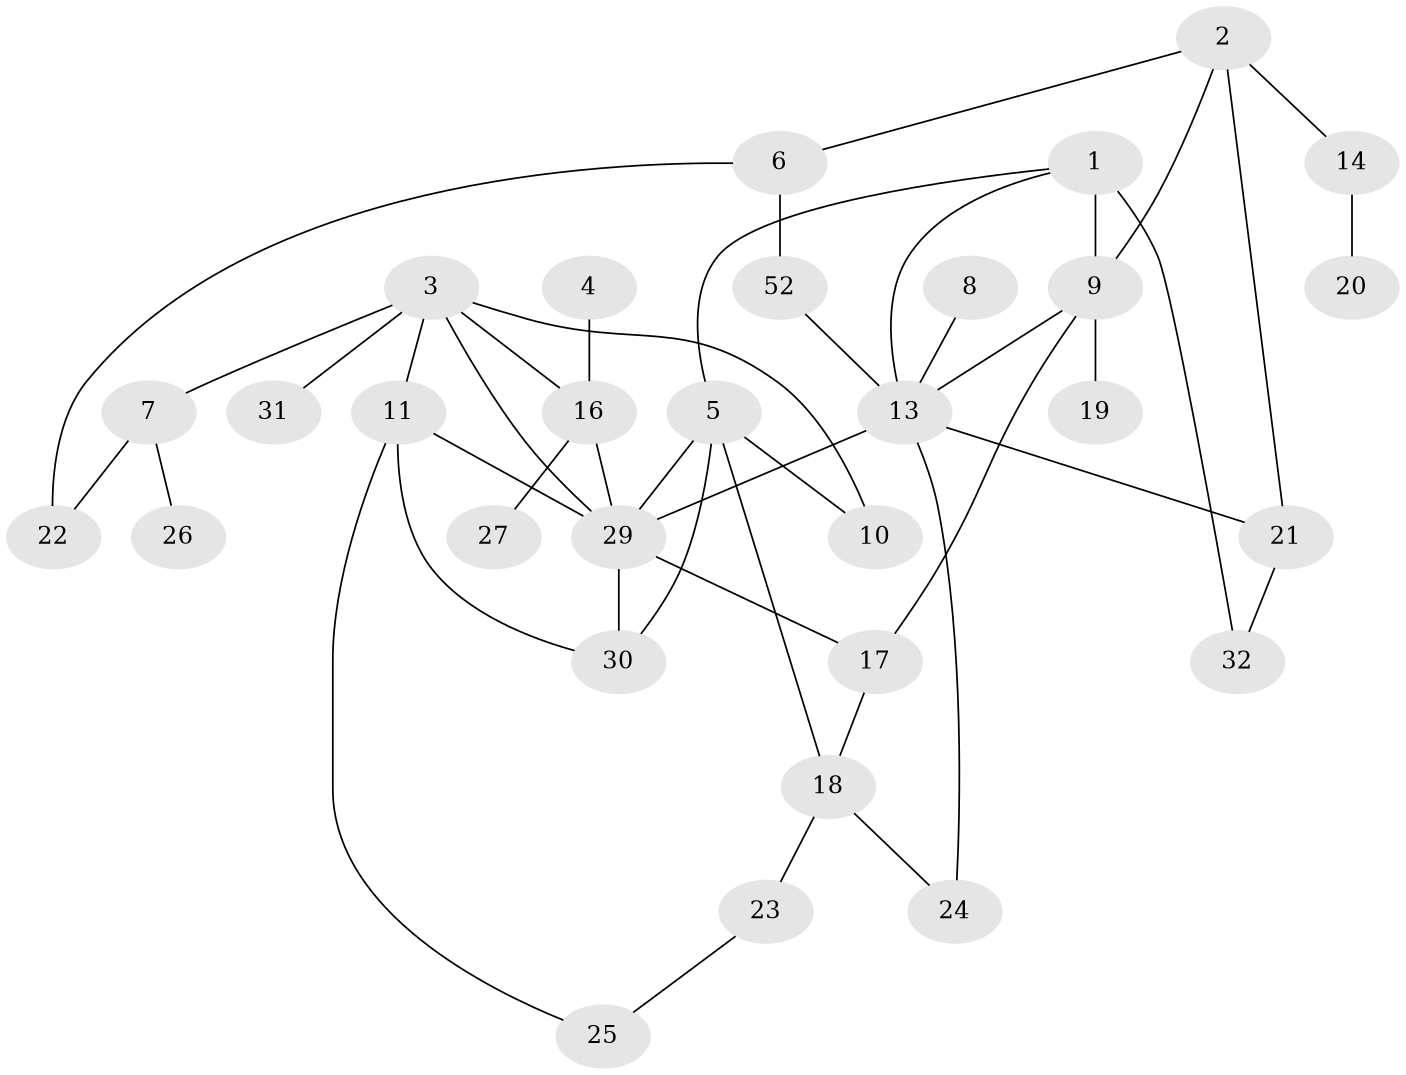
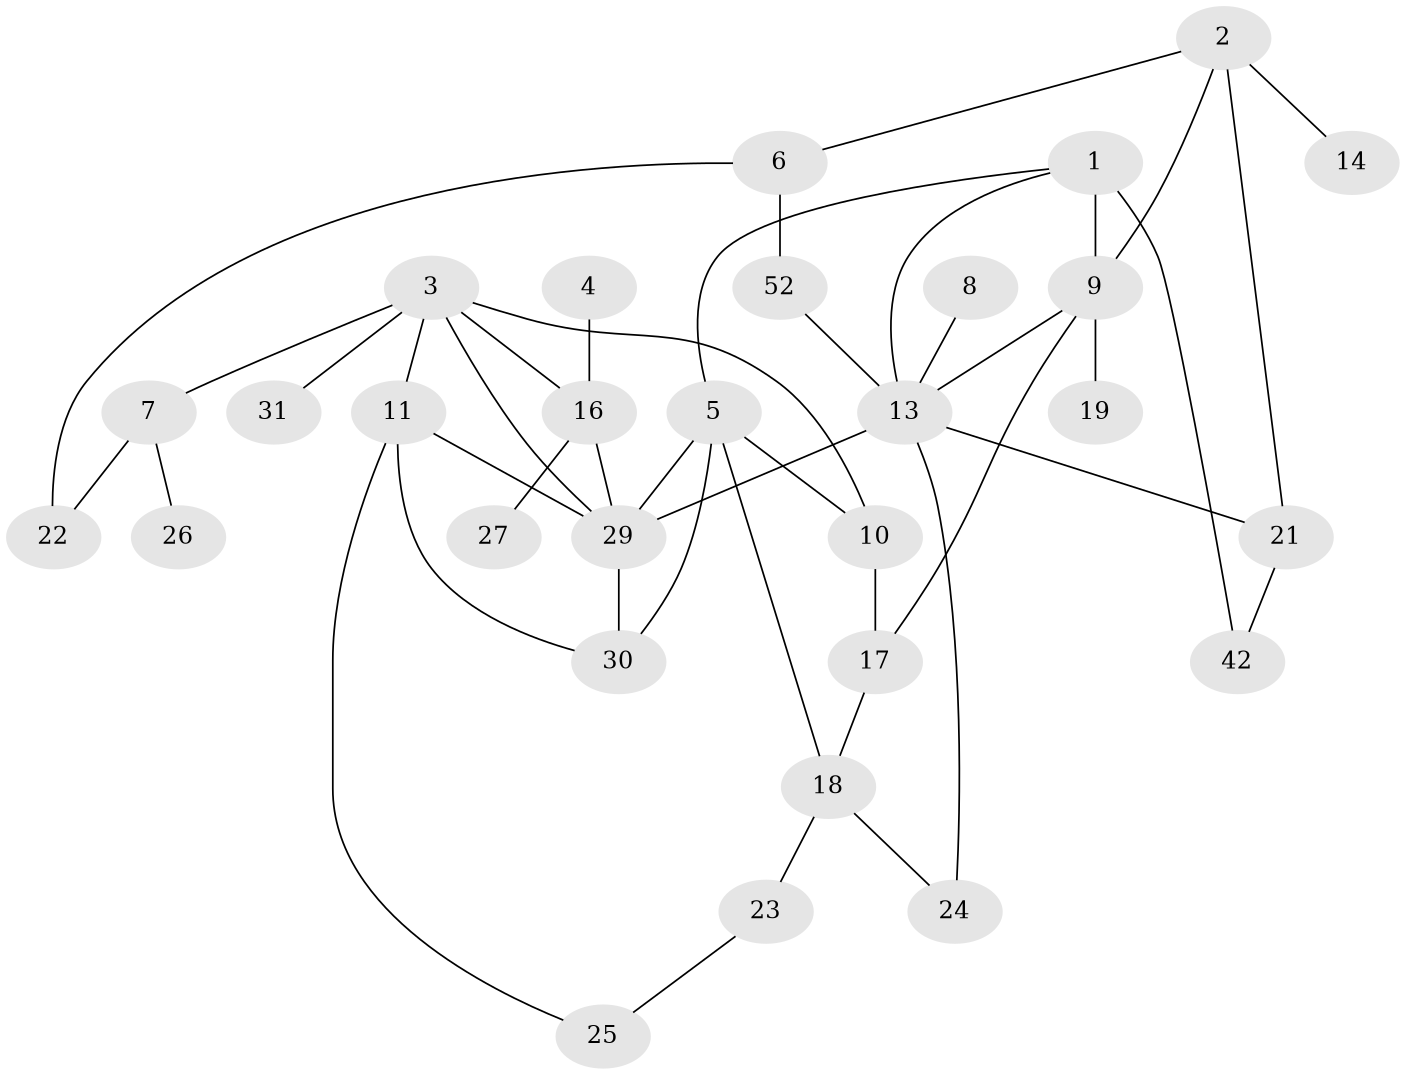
  graph {
    node [color=gray90 style=filled]
    edge [weight=1.0]
    1
    5
    9
    13
-   32
+   32 [label=42]
    10
    29
    18
    30
    17
    19
    21
    24
    2
    6
    14
    n17 [label=52]
    22
-   20
    3
    7
    11
    16
    31
    26
    25
    27
    4
    23
    8
    1 -- 5
    1 -- 9 [weight=2.0]
    1 -- 13
    1 -- 32
    5 -- 10
    5 -- 29
    5 -- 18
    5 -- 30
    9 -- 13
    9 -- 17
    9 -- 19
    13 -- 29
    13 -- 21
    13 -- 24
-   29 -- 17
+   10 -- 17
    29 -- 30
    18 -- 24
    18 -- 23
    17 -- 18
    21 -- 32
    2 -- 9
    2 -- 21
    2 -- 6
    2 -- 14
    6 -- n17
    6 -- 22
-   14 -- 20
    n17 -- 13
    3 -- 10
    3 -- 29
    3 -- 7
    3 -- 11
    3 -- 16
    3 -- 31
    7 -- 22
    7 -- 26
    11 -- 29
    11 -- 30
    11 -- 25
    16 -- 29
    16 -- 27
    4 -- 16
    23 -- 25
    8 -- 13
  }
